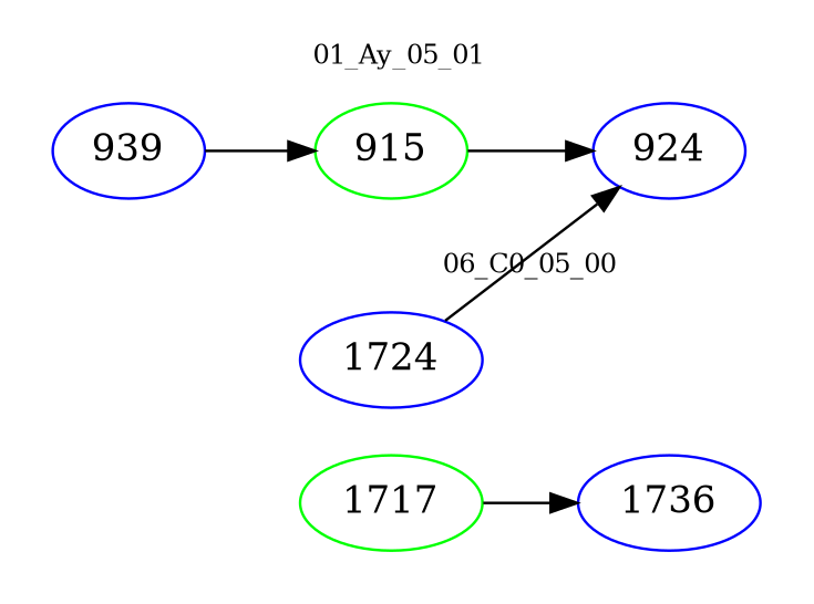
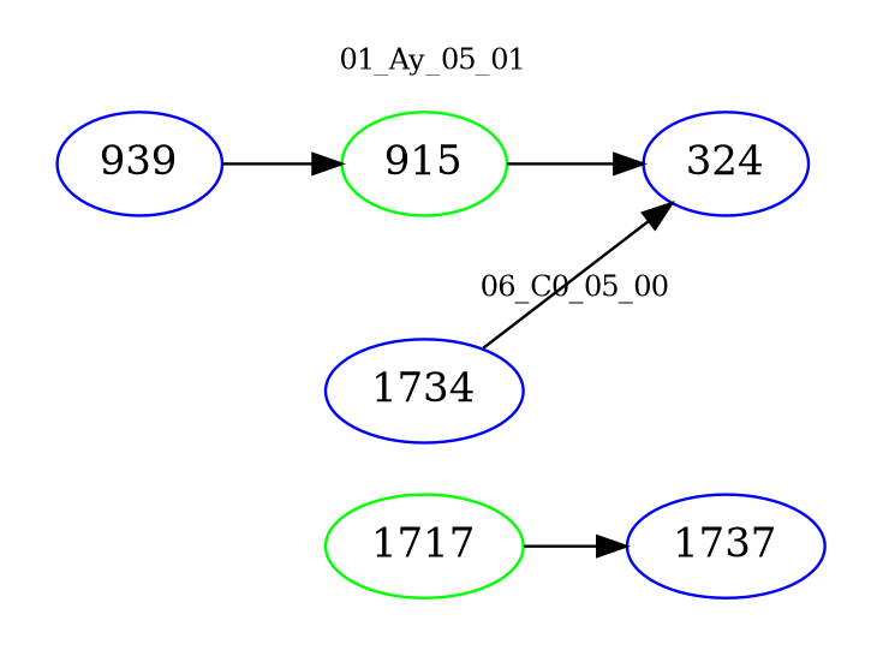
  digraph {
    rankdir=LR
    node [color=blue]
    edge [color=black]
    n1 [label=939]
    n2 [color=green label=915]
-   n3 [label=924]
-   n4 [label=1724]
+   n3 [label=324]
+   n4 [label=1734]
    n5 [color=green label=1717]
-   n6 [label=1736]
+   n6 [label=1737]
    subgraph cluster_1 {
      color=white
      fontsize=10
      label="01_Ay_05_01"
      n1
      n2
      n3
    }
    subgraph cluster_2 {
      color=white
      fontsize=10
      label="06_C0_05_00"
      n4
      n5
      n6
    }
    n1 -> n2
    n2 -> n3
    n4 -> n3
    n5 -> n6
  }
